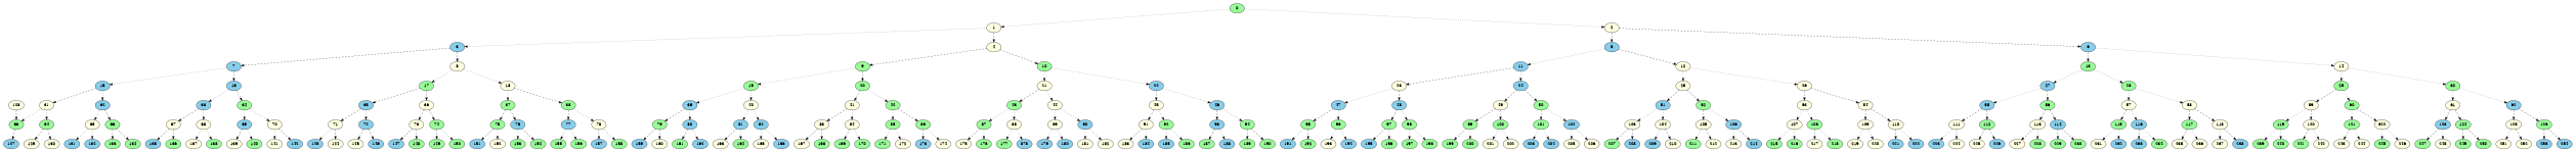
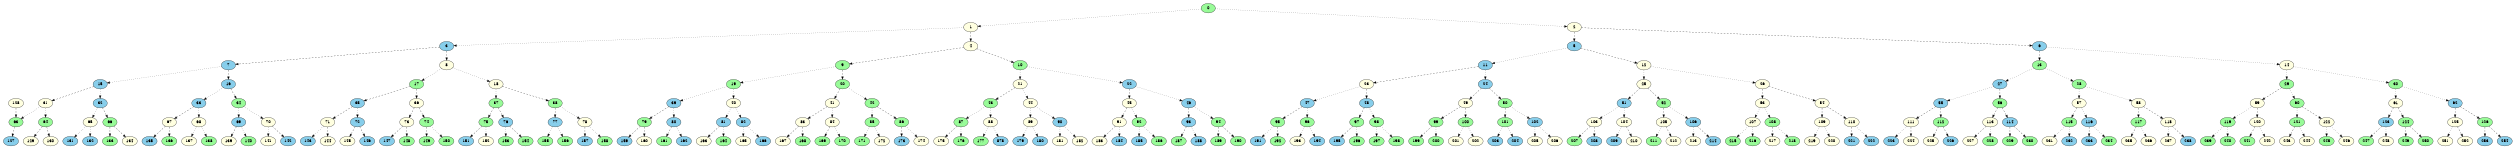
  strict digraph {
    node [fillcolor=lightyellow style=filled]
    edge [style=dotted]
    1
    0 [fillcolor=palegreen]
    2
    3 [fillcolor=skyblue]
    4
    5 [fillcolor=skyblue]
    6 [fillcolor=skyblue]
    7 [fillcolor=skyblue]
    8
    9 [fillcolor=palegreen]
    10 [fillcolor=palegreen]
    11 [fillcolor=skyblue]
    12
    13 [fillcolor=palegreen]
    14
    15 [fillcolor=skyblue]
    16 [fillcolor=skyblue]
    17 [fillcolor=palegreen]
    18
    19 [fillcolor=palegreen]
    20 [fillcolor=palegreen]
    21
    22 [fillcolor=skyblue]
    23
    24 [fillcolor=skyblue]
    25
    26
    27 [fillcolor=skyblue]
    28 [fillcolor=palegreen]
    29 [fillcolor=palegreen]
    30 [fillcolor=palegreen]
    31
    32 [fillcolor=skyblue]
    33 [fillcolor=skyblue]
    34 [fillcolor=palegreen]
    35 [fillcolor=skyblue]
    36
    37 [fillcolor=palegreen]
    38 [fillcolor=palegreen]
    39 [fillcolor=skyblue]
    40
    41
    42 [fillcolor=palegreen]
    43 [fillcolor=palegreen]
    44
    45
    46 [fillcolor=skyblue]
    47 [fillcolor=skyblue]
    48 [fillcolor=skyblue]
    49
    50 [fillcolor=palegreen]
    51 [fillcolor=skyblue]
    52 [fillcolor=palegreen]
    53
    54
    55 [fillcolor=skyblue]
    56 [fillcolor=palegreen]
    57
    58
    59
    60 [fillcolor=palegreen]
    61
    62 [fillcolor=skyblue]
    63 [fillcolor=palegreen]
    64 [fillcolor=palegreen]
    65
    66 [fillcolor=palegreen]
    67
    68
    69 [fillcolor=skyblue]
    70
    71
    72 [fillcolor=skyblue]
    73
    74 [fillcolor=palegreen]
    75 [fillcolor=palegreen]
    76 [fillcolor=skyblue]
    77 [fillcolor=skyblue]
    78
    79 [fillcolor=palegreen]
    80 [fillcolor=skyblue]
    81 [fillcolor=skyblue]
    82 [fillcolor=skyblue]
    83
    84
    85 [fillcolor=palegreen]
    86 [fillcolor=palegreen]
    87 [fillcolor=palegreen]
    88
    89
    90 [fillcolor=skyblue]
    91
    92 [fillcolor=palegreen]
    93 [fillcolor=skyblue]
    94 [fillcolor=palegreen]
    95 [fillcolor=palegreen]
    96 [fillcolor=palegreen]
    97 [fillcolor=palegreen]
    98 [fillcolor=palegreen]
    99 [fillcolor=palegreen]
    100 [fillcolor=palegreen]
    101 [fillcolor=palegreen]
    102 [fillcolor=skyblue]
    103
    104
    105
    106 [fillcolor=skyblue]
    107
    108 [fillcolor=palegreen]
    109
    110
    111
    112 [fillcolor=palegreen]
    113
    114 [fillcolor=skyblue]
    115 [fillcolor=palegreen]
    116 [fillcolor=skyblue]
    117 [fillcolor=palegreen]
    118
    119 [fillcolor=palegreen]
    120
    121 [fillcolor=palegreen]
-   122 [label=322]
+   122
    123 [fillcolor=skyblue]
    124 [fillcolor=palegreen]
    125
    126 [fillcolor=palegreen]
    127 [fillcolor=skyblue]
    129
    130
    131 [fillcolor=skyblue]
    132 [fillcolor=skyblue]
    133 [fillcolor=palegreen]
-   134 [fillcolor=palegreen]
+   134
    135 [fillcolor=skyblue]
    136 [fillcolor=palegreen]
    137
    138 [fillcolor=palegreen]
    139
    140 [fillcolor=palegreen]
    141
    142 [fillcolor=skyblue]
    143 [fillcolor=skyblue]
    144
    145
    146 [fillcolor=skyblue]
    147 [fillcolor=skyblue]
    148 [fillcolor=palegreen]
    149 [fillcolor=palegreen]
    150 [fillcolor=palegreen]
    151 [fillcolor=skyblue]
    152
    153 [fillcolor=palegreen]
    154 [fillcolor=palegreen]
    155 [fillcolor=palegreen]
    156 [fillcolor=palegreen]
    157 [fillcolor=skyblue]
    158 [fillcolor=palegreen]
    159 [fillcolor=skyblue]
    160
    161 [fillcolor=palegreen]
    162 [fillcolor=skyblue]
    163
    164 [fillcolor=palegreen]
    165
    166 [fillcolor=skyblue]
    167
    168 [fillcolor=palegreen]
    169 [fillcolor=palegreen]
    170 [fillcolor=palegreen]
    171 [fillcolor=palegreen]
    172
    173 [fillcolor=skyblue]
    174
    175
    176 [fillcolor=palegreen]
    177 [fillcolor=palegreen]
    n178 [fillcolor=skyblue label=878]
    179 [fillcolor=skyblue]
    180 [fillcolor=skyblue]
    181
    182
    183
    184 [fillcolor=skyblue]
    185 [fillcolor=skyblue]
    186 [fillcolor=palegreen]
    187 [fillcolor=palegreen]
    188 [fillcolor=skyblue]
    189 [fillcolor=palegreen]
    190 [fillcolor=palegreen]
    191 [fillcolor=skyblue]
    192 [fillcolor=palegreen]
    193
    194 [fillcolor=skyblue]
    195 [fillcolor=skyblue]
    196 [fillcolor=palegreen]
    197 [fillcolor=palegreen]
    198 [fillcolor=palegreen]
    199 [fillcolor=palegreen]
    200 [fillcolor=palegreen]
    201
    202
    203 [fillcolor=skyblue]
    204 [fillcolor=skyblue]
    205
    206
    207 [fillcolor=palegreen]
    208 [fillcolor=skyblue]
    209 [fillcolor=skyblue]
    210
    211 [fillcolor=palegreen]
    212
    213
    214 [fillcolor=skyblue]
    215 [fillcolor=palegreen]
    216 [fillcolor=palegreen]
    217
    218 [fillcolor=palegreen]
    219
    220
    221 [fillcolor=skyblue]
    222 [fillcolor=skyblue]
    223 [fillcolor=skyblue]
    224
    225
    226 [fillcolor=skyblue]
    227
    228 [fillcolor=palegreen]
    229 [fillcolor=palegreen]
    230 [fillcolor=palegreen]
    231
    232 [fillcolor=skyblue]
    233 [fillcolor=skyblue]
    234 [fillcolor=palegreen]
    235
    236
    237
    238 [fillcolor=skyblue]
    239 [fillcolor=palegreen]
    240 [fillcolor=palegreen]
    241 [fillcolor=palegreen]
    242
    243
    244
    245 [fillcolor=palegreen]
    246
    247 [fillcolor=palegreen]
    248
    249 [fillcolor=palegreen]
    250 [fillcolor=palegreen]
    251
    252
    253 [fillcolor=skyblue]
    254 [fillcolor=skyblue]
    128
    1 -> 3
    1 -> 4 [style=dashed]
    0 -> 1
    0 -> 2
    2 -> 5 [style=dashed]
    2 -> 6 [style=dashed]
    3 -> 7 [style=dashed]
    3 -> 8 [style=dashed]
    4 -> 9 [style=dashed]
    4 -> 10 [style=dashed]
    5 -> 11
    5 -> 12 [style=dashed]
    6 -> 13 [style=dashed]
    6 -> 14
    7 -> 15
    7 -> 16 [style=dashed]
    8 -> 17
    8 -> 18
    9 -> 19
    9 -> 20 [style=dashed]
    10 -> 21
    10 -> 22
    11 -> 23 [style=dashed]
    11 -> 24
    12 -> 25
    12 -> 26
    13 -> 27
    13 -> 28
    14 -> 29
    14 -> 30
    15 -> 31 [style=dashed]
    15 -> 32
    16 -> 33
    16 -> 34 [style=dashed]
    17 -> 35 [style=dashed]
    17 -> 36 [style=dashed]
    18 -> 37
    18 -> 38 [style=dashed]
    19 -> 39
    19 -> 40
    20 -> 41 [style=dashed]
    20 -> 42
    21 -> 43 [style=dashed]
    21 -> 44
    22 -> 45 [style=dashed]
    22 -> 46
    23 -> 47
    23 -> 48 [style=dashed]
    24 -> 49 [style=dashed]
    24 -> 50 [style=dashed]
    25 -> 51 [style=dashed]
    25 -> 52 [style=dashed]
    26 -> 53 [style=dashed]
    26 -> 54 [style=dashed]
    27 -> 55
    27 -> 56 [style=dashed]
    28 -> 57
    28 -> 58
    29 -> 59 [style=dashed]
    29 -> 60
    30 -> 61
    30 -> 62
    31 -> 63
    31 -> 64
    32 -> 65
    32 -> 66 [style=dashed]
    33 -> 67 [style=dashed]
    33 -> 68
    34 -> 69
    34 -> 70
    35 -> 71 [style=dashed]
    35 -> 72
    36 -> 73 [style=dashed]
    36 -> 74 [style=dashed]
    37 -> 75 [style=dashed]
    37 -> 76 [style=dashed]
    38 -> 77 [style=dashed]
    38 -> 78
    39 -> 79 [style=dashed]
    39 -> 80
    40 -> 81
    40 -> 82
    41 -> 83 [style=dashed]
    41 -> 84
    42 -> 85
    42 -> 86 [style=dashed]
    43 -> 87
    43 -> 88
    44 -> 89
    44 -> 90
    45 -> 91 [style=dashed]
    45 -> 92
    46 -> 93 [style=dashed]
    46 -> 94
    47 -> 95 [style=dashed]
    47 -> 96
    48 -> 97 [style=dashed]
    48 -> 98
    49 -> 99 [style=dashed]
    49 -> 100 [style=dashed]
    50 -> 101 [style=dashed]
    50 -> 102
    51 -> 103
    51 -> 104
    52 -> 105 [style=dashed]
    52 -> 106
    53 -> 107
    53 -> 108
    54 -> 109 [style=dashed]
    54 -> 110 [style=dashed]
    55 -> 111 [style=dashed]
    55 -> 112 [style=dashed]
    56 -> 113 [style=dashed]
    56 -> 114 [style=dashed]
    57 -> 115 [style=dashed]
    57 -> 116
    58 -> 117 [style=dashed]
    58 -> 118 [style=dashed]
    59 -> 119
    59 -> 120 [style=dashed]
    60 -> 121
    60 -> 122 [style=dashed]
    61 -> 123 [style=dashed]
    61 -> 124 [style=dashed]
    62 -> 125 [style=dashed]
    62 -> 126 [style=dashed]
    63 -> 127 [style=dashed]
    64 -> 129 [style=dashed]
    64 -> 130 [style=dashed]
    65 -> 131
    65 -> 132
    66 -> 133 [style=dashed]
    66 -> 134 [style=dashed]
    67 -> 135 [style=dashed]
    67 -> 136 [style=dashed]
    68 -> 137
    68 -> 138
    69 -> 139 [style=dashed]
    69 -> 140
    70 -> 141
    70 -> 142 [style=dashed]
    71 -> 143
    71 -> 144 [style=dashed]
    72 -> 145 [style=dashed]
    72 -> 146 [style=dashed]
    73 -> 147 [style=dashed]
    73 -> 148 [style=dashed]
    74 -> 149 [style=dashed]
    74 -> 150
    75 -> 151 [style=dashed]
    75 -> 152
    76 -> 153
    76 -> 154 [style=dashed]
    77 -> 155
    77 -> 156
    78 -> 157 [style=dashed]
    78 -> 158
    79 -> 159 [style=dashed]
    79 -> 160 [style=dashed]
    80 -> 161 [style=dashed]
    80 -> 162
    81 -> 163 [style=dashed]
    81 -> 164
    82 -> 165
    82 -> 166
    83 -> 167 [style=dashed]
    83 -> 168 [style=dashed]
    84 -> 169 [style=dashed]
    84 -> 170
    85 -> 171
    85 -> 172
    86 -> 173 [style=dashed]
    86 -> 174
    87 -> 175 [style=dashed]
    87 -> 176
    88 -> 177
    88 -> n178
    89 -> 179
    89 -> 180
    90 -> 181
    90 -> 182
    91 -> 183 [style=dashed]
    91 -> 184
    92 -> 185
    92 -> 186
    93 -> 187 [style=dashed]
    93 -> 188
    94 -> 189 [style=dashed]
    94 -> 190 [style=dashed]
    95 -> 191
    95 -> 192 [style=dashed]
    96 -> 193
    96 -> 194
    97 -> 195 [style=dashed]
    97 -> 196
    98 -> 197
    98 -> 198
    99 -> 199 [style=dashed]
    99 -> 200
    100 -> 201
    100 -> 202
    101 -> 203
    101 -> 204
    102 -> 205
    102 -> 206
    103 -> 207 [style=dashed]
    103 -> 208 [style=dashed]
    104 -> 209
    104 -> 210 [style=dashed]
    105 -> 211
    105 -> 212 [style=dashed]
    106 -> 213
    106 -> 214 [style=dashed]
    107 -> 215
    107 -> 216
    108 -> 217 [style=dashed]
    108 -> 218
    109 -> 219
    109 -> 220
    110 -> 221 [style=dashed]
    110 -> 222
    111 -> 223
    111 -> 224 [style=dashed]
    112 -> 225 [style=dashed]
    112 -> 226 [style=dashed]
    113 -> 227 [style=dashed]
    113 -> 228
    114 -> 229 [style=dashed]
    114 -> 230 [style=dashed]
    115 -> 231
    115 -> 232
    116 -> 233 [style=dashed]
    116 -> 234
    117 -> 235 [style=dashed]
    117 -> 236
    118 -> 237
    118 -> 238 [style=dashed]
    119 -> 239
    119 -> 240
    120 -> 241 [style=dashed]
    120 -> 242
    121 -> 243 [style=dashed]
    121 -> 244
    122 -> 245
    122 -> 246
    123 -> 247 [style=dashed]
    123 -> 248
    124 -> 249 [style=dashed]
    124 -> 250 [style=dashed]
    125 -> 251
    125 -> 252 [style=dashed]
    126 -> 253 [style=dashed]
    126 -> 254 [style=dashed]
    128 -> 63 [style=dashed]
  }
